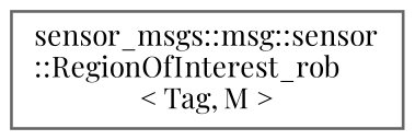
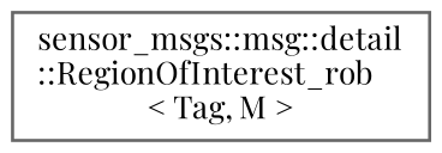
  digraph {
    rankdir=LR
    fontname="Playfair Display"
-   n1 [color=grey40 fillcolor=white fontname="Playfair Display" fontsize=10 height=0.2 label="sensor_msgs::msg::sensor\l::RegionOfInterest_rob\l\< Tag, M \>" shape=box style=filled width=0.4]
+   n1 [color=grey40 fillcolor=white fontname="Playfair Display" fontsize=10 height=0.2 label="sensor_msgs::msg::detail\l::RegionOfInterest_rob\l\< Tag, M \>" shape=box style=filled width=0.4]
  }
